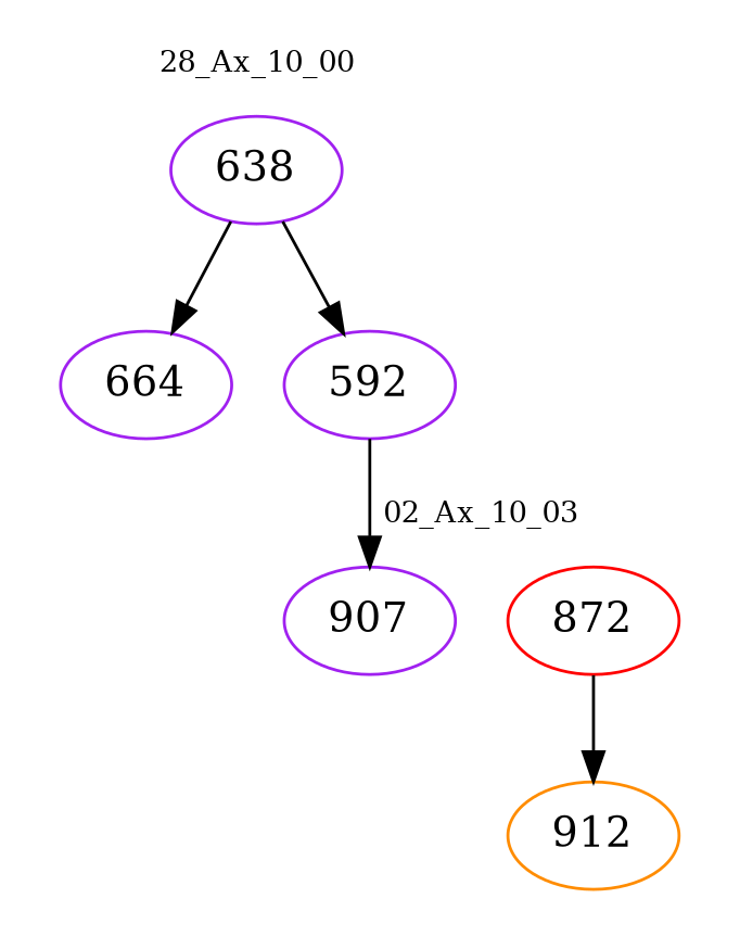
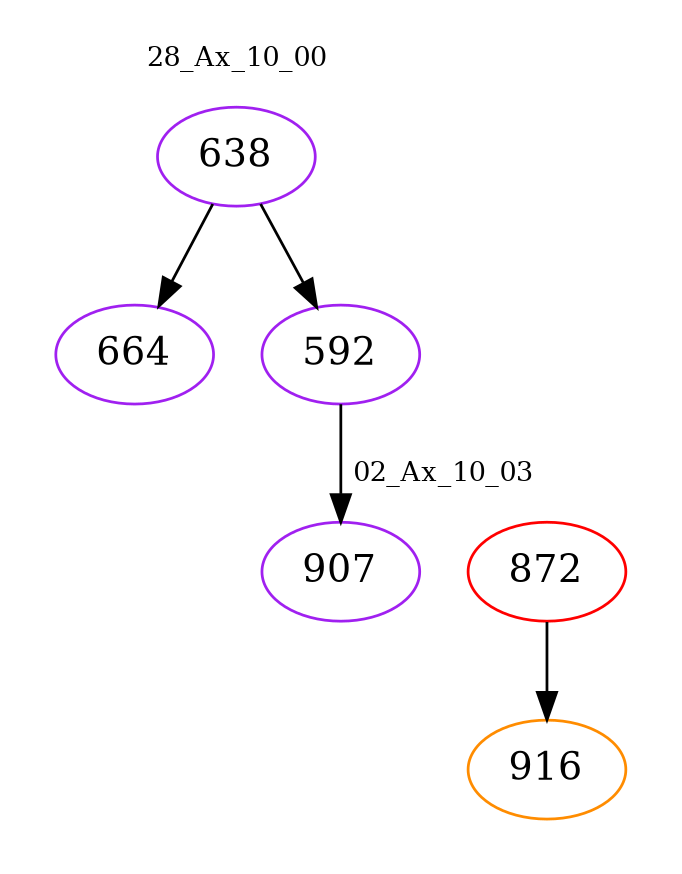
  digraph {
    node [color=purple]
    edge [color=black]
    n1 [label=638]
    n2 [label=664]
    n3 [label=592]
    n4 [color=red label=872]
    n5 [label=907]
-   n6 [color=darkorange label=912]
+   n6 [color=darkorange label=916]
    subgraph cluster_1 {
      color=white
      fontsize=10
      label="28_Ax_10_00"
      n1
      n2
      n3
    }
    subgraph cluster_2 {
      color=white
      fontsize=10
      label="02_Ax_10_03"
      n4
      n5
      n6
    }
    n1 -> n2
    n1 -> n3
    n3 -> n5
    n4 -> n6
  }
